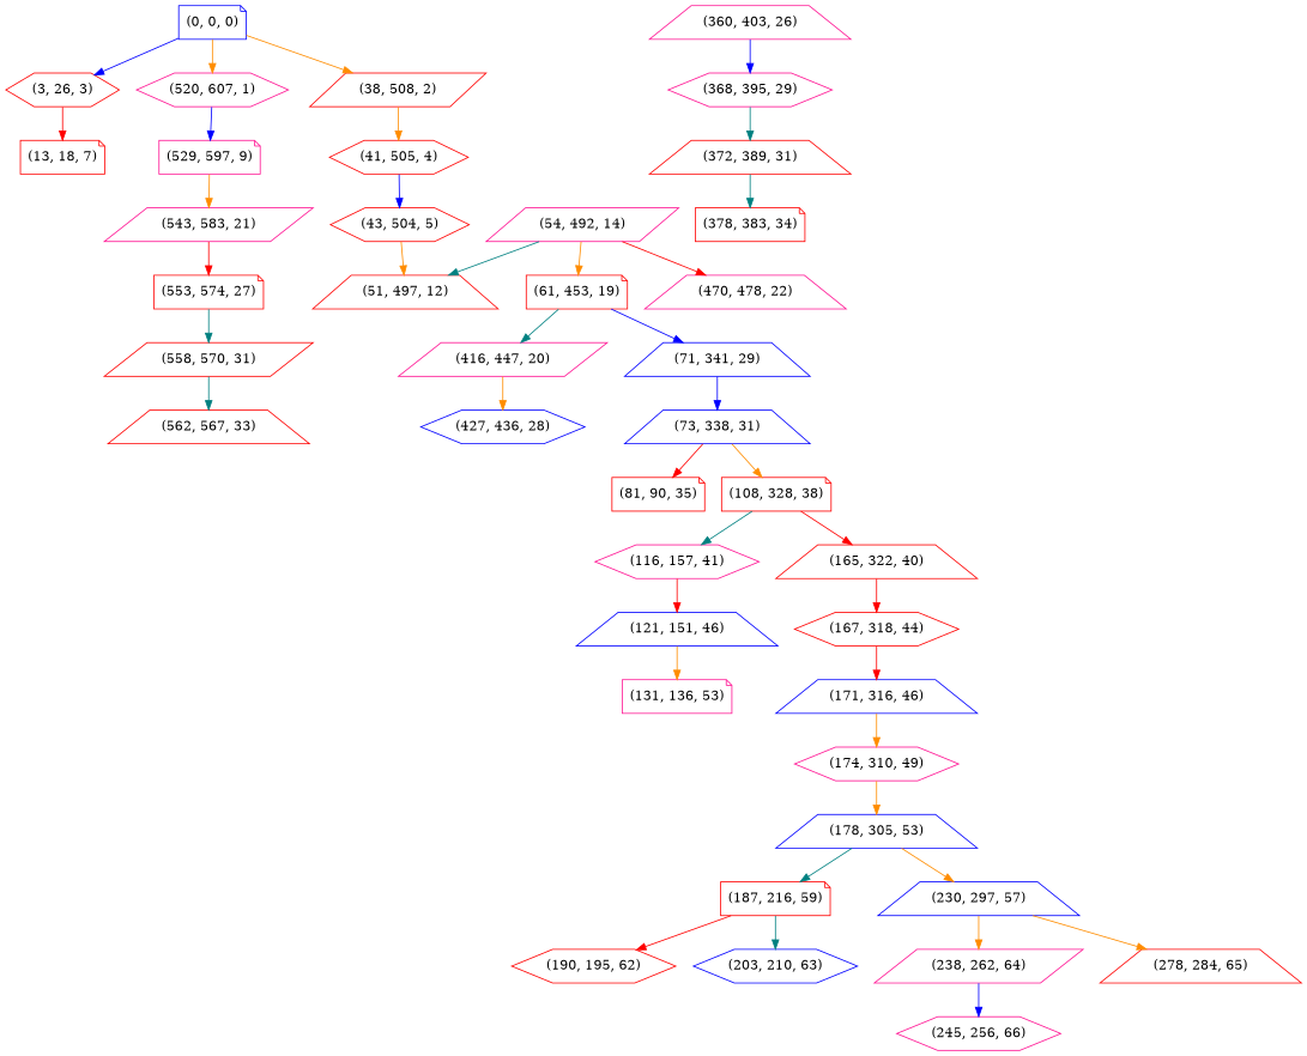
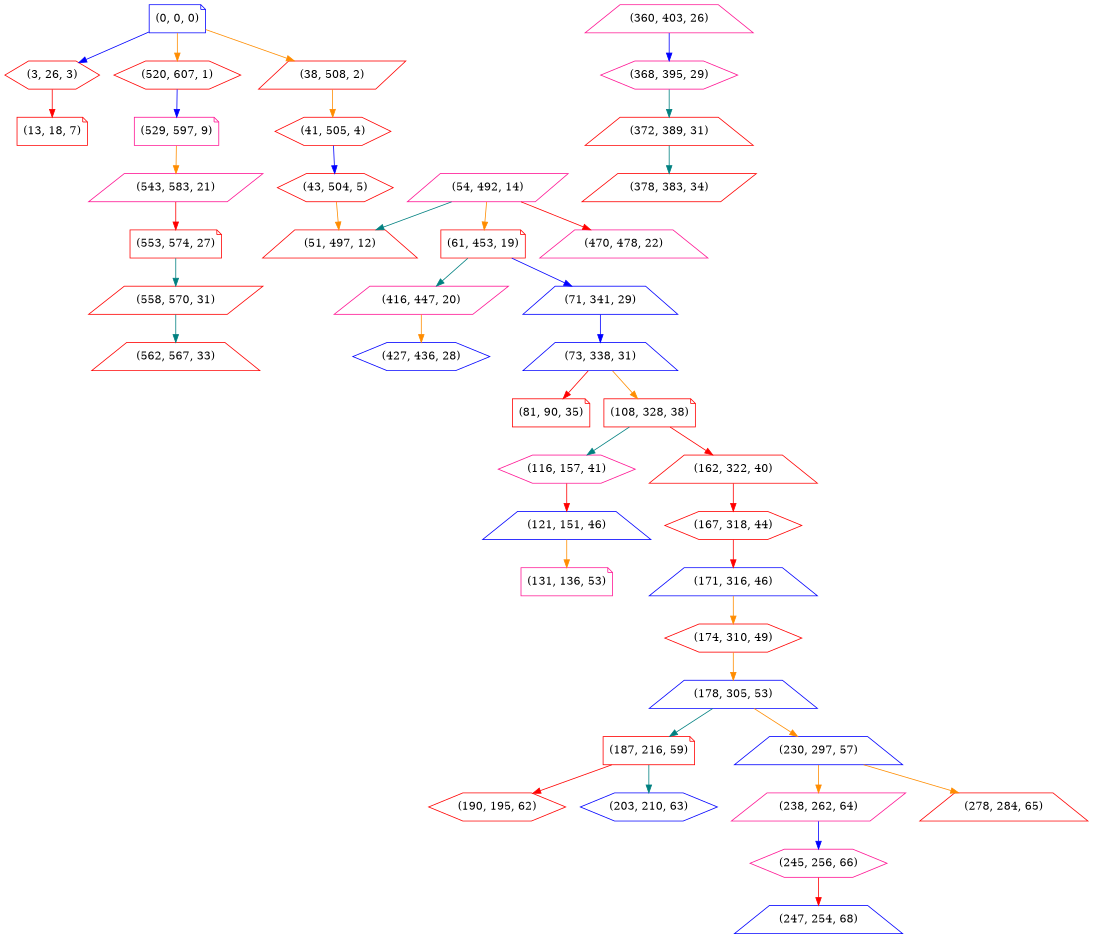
  digraph {
    node [color=red shape=trapezium]
    edge [color=darkorange]
    "(0, 0, 0)" [color=blue shape=note]
    "(3, 26, 3)" [shape=hexagon]
    "(38, 508, 2)" [shape=parallelogram]
-   "(520, 607, 1)" [color=deeppink shape=hexagon]
+   "(520, 607, 1)" [shape=hexagon]
    "(13, 18, 7)" [shape=note]
    "(41, 505, 4)" [shape=hexagon]
    "(529, 597, 9)" [color=deeppink shape=note]
    "(43, 504, 5)" [shape=hexagon]
    "(51, 497, 12)"
    "(54, 492, 14)" [color=deeppink shape=parallelogram]
    "(61, 453, 19)" [shape=note]
    "(470, 478, 22)" [color=deeppink]
    "(71, 341, 29)" [color=blue]
    "(416, 447, 20)" [color=deeppink shape=parallelogram]
    "(73, 338, 31)" [color=blue]
    "(360, 403, 26)" [color=deeppink]
    "(368, 395, 29)" [color=deeppink shape=hexagon]
    "(427, 436, 28)" [color=blue shape=hexagon]
    "(81, 90, 35)" [shape=note]
    "(108, 328, 38)" [shape=note]
    "(116, 157, 41)" [color=deeppink shape=hexagon]
-   "(162, 322, 40)" [label="(165, 322, 40)"]
+   "(162, 322, 40)"
    "(121, 151, 46)" [color=blue]
    "(167, 318, 44)" [shape=hexagon]
    "(131, 136, 53)" [color=deeppink shape=note]
    "(171, 316, 46)" [color=blue]
-   "(174, 310, 49)" [color=deeppink shape=hexagon]
+   "(174, 310, 49)" [shape=hexagon]
    "(178, 305, 53)" [color=blue]
    "(187, 216, 59)" [shape=note]
    "(230, 297, 57)" [color=blue]
    "(190, 195, 62)" [shape=hexagon]
    "(203, 210, 63)" [color=blue shape=hexagon]
    "(238, 262, 64)" [color=deeppink shape=parallelogram]
    "(278, 284, 65)"
    n35 [color=deeppink label="(245, 256, 66)" shape=hexagon]
+   "(247, 254, 68)" [color=blue]
    "(372, 389, 31)"
-   "(378, 383, 34)" [shape=note]
+   "(378, 383, 34)" [shape=parallelogram]
    "(543, 583, 21)" [color=deeppink shape=parallelogram]
    "(553, 574, 27)" [shape=note]
    "(558, 570, 31)" [shape=parallelogram]
    "(562, 567, 33)"
    "(0, 0, 0)" -> "(3, 26, 3)" [color=blue]
    "(0, 0, 0)" -> "(38, 508, 2)"
    "(0, 0, 0)" -> "(520, 607, 1)"
    "(3, 26, 3)" -> "(13, 18, 7)" [color=red]
    "(38, 508, 2)" -> "(41, 505, 4)"
    "(520, 607, 1)" -> "(529, 597, 9)" [color=blue]
    "(41, 505, 4)" -> "(43, 504, 5)" [color=blue]
    "(529, 597, 9)" -> "(543, 583, 21)"
    "(43, 504, 5)" -> "(51, 497, 12)"
    "(54, 492, 14)" -> "(51, 497, 12)" [color=teal]
    "(54, 492, 14)" -> "(61, 453, 19)"
    "(54, 492, 14)" -> "(470, 478, 22)" [color=red]
    "(61, 453, 19)" -> "(71, 341, 29)" [color=blue]
    "(61, 453, 19)" -> "(416, 447, 20)" [color=teal]
    "(71, 341, 29)" -> "(73, 338, 31)" [color=blue]
    "(416, 447, 20)" -> "(427, 436, 28)"
    "(73, 338, 31)" -> "(81, 90, 35)" [color=red]
    "(73, 338, 31)" -> "(108, 328, 38)"
    "(360, 403, 26)" -> "(368, 395, 29)" [color=blue]
    "(368, 395, 29)" -> "(372, 389, 31)" [color=teal]
    "(108, 328, 38)" -> "(116, 157, 41)" [color=teal]
    "(108, 328, 38)" -> "(162, 322, 40)" [color=red]
    "(116, 157, 41)" -> "(121, 151, 46)" [color=red]
    "(162, 322, 40)" -> "(167, 318, 44)" [color=red]
    "(121, 151, 46)" -> "(131, 136, 53)"
    "(167, 318, 44)" -> "(171, 316, 46)" [color=red]
    "(171, 316, 46)" -> "(174, 310, 49)"
    "(174, 310, 49)" -> "(178, 305, 53)"
    "(178, 305, 53)" -> "(187, 216, 59)" [color=teal]
    "(178, 305, 53)" -> "(230, 297, 57)"
    "(187, 216, 59)" -> "(190, 195, 62)" [color=red]
    "(187, 216, 59)" -> "(203, 210, 63)" [color=teal]
    "(230, 297, 57)" -> "(238, 262, 64)"
    "(230, 297, 57)" -> "(278, 284, 65)"
    "(238, 262, 64)" -> n35 [color=blue]
+   n35 -> "(247, 254, 68)" [color=red]
    "(372, 389, 31)" -> "(378, 383, 34)" [color=teal]
    "(543, 583, 21)" -> "(553, 574, 27)" [color=red]
    "(553, 574, 27)" -> "(558, 570, 31)" [color=teal]
    "(558, 570, 31)" -> "(562, 567, 33)" [color=teal]
  }
